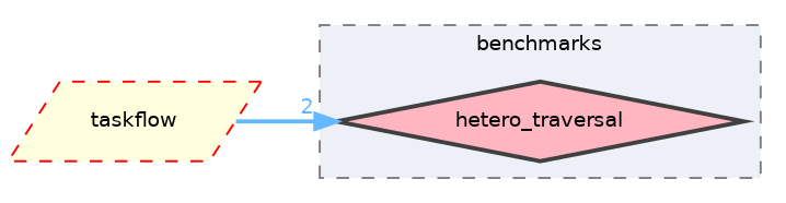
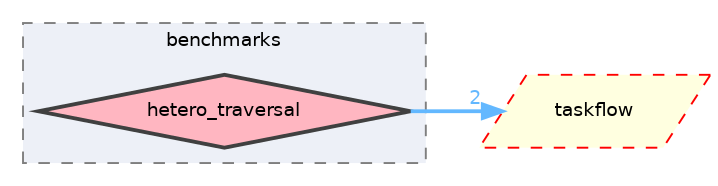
  digraph {
    compound=true
    rankdir=LR
    node [fontname=Helvetica fontsize=10]
    n1 [color=grey25 fillcolor=lightpink height=0.2 label=hetero_traversal shape=diamond style="filled,bold" width=0.4]
    n2 [color=red fillcolor=lightyellow height=0.2 label=taskflow shape=parallelogram style="filled,dashed" width=0.4]
    subgraph cluster_1 {
      bgcolor="#edf0f7"
      fontname=Helvetica
      fontsize=10
      label=benchmarks
      pencolor=grey50
      style="filled,dashed"
      n1
    }
-   n2 -> n1 [color=steelblue1 fontcolor=steelblue1 fontname=Helvetica fontsize=10 headlabel=2 labeldistance=1.5 labelfontname=Helvetica labelfontsize=10 style=bold]
+   n1 -> n2 [color=steelblue1 fontcolor=steelblue1 fontname=Helvetica fontsize=10 headlabel=2 labeldistance=1.5 labelfontname=Helvetica labelfontsize=10 style=bold]
  }
